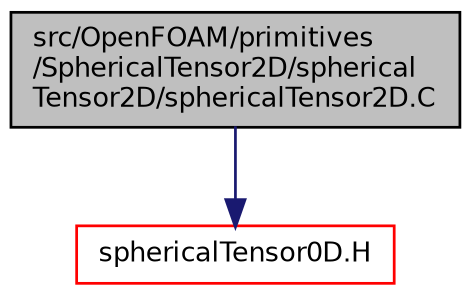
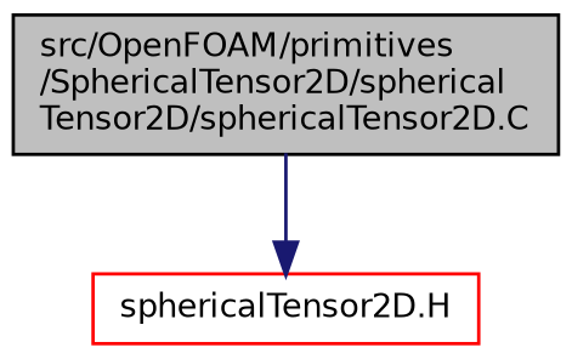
  digraph {
    node [fontname=Helvetica fontsize=10 shape=record]
    n1 [color=black fillcolor=grey75 fontcolor=black height=0.2 label="src/OpenFOAM/primitives\l/SphericalTensor2D/spherical\lTensor2D/sphericalTensor2D.C" style=filled width=0.4]
-   n2 [color=red height=0.2 label="sphericalTensor0D.H" width=0.4]
+   n2 [color=red height=0.2 label="sphericalTensor2D.H" width=0.4]
    n1 -> n2 [color=midnightblue fontname=Helvetica fontsize=10 labelfontname=Helvetica labelfontsize=10 style=solid]
  }
